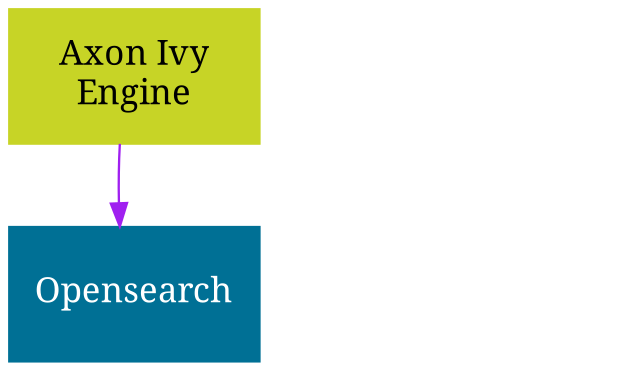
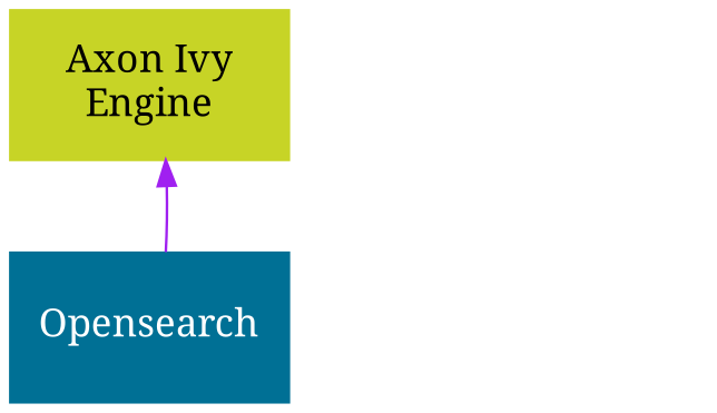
  digraph {
    fontname="Noto Serif"
    node [color="#007095" fixedsize=true fontcolor=white fontname="Noto Serif" fontsize=15 margin=0 shape=box style=filled]
    n1 [color="#C7D426" fontcolor=black height=0.8 label="Axon Ivy\nEngine" width=1.5]
    n2 [height=0.8 label=Opensearch width=1.5]
    n3 [fillcolor=none fontsize=11 height=0.8 label="HTTP\n \nHTTPS" shape=none width=2]
-   n1 -> n2 [color=purple fontname="Noto Serif"]
+   n2 -> n1 [color=purple fontname="Noto Serif"]
  }
